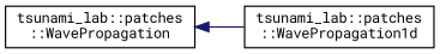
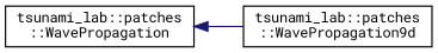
  digraph {
    rankdir=LR
    fontname="Roboto Mono"
    node [color=black fillcolor=white fontname="Roboto Mono" fontsize=10 shape=record style=filled]
    n1 [height=0.2 label="tsunami_lab::patches\l::WavePropagation" width=0.4]
-   n2 [height=0.2 label="tsunami_lab::patches\l::WavePropagation1d" width=0.4]
+   n2 [height=0.2 label="tsunami_lab::patches\l::WavePropagation9d" width=0.4]
    n1 -> n2 [color=midnightblue dir=back fontname="Roboto Mono" fontsize=10 labelfontname=Helvetica labelfontsize=10 style=solid]
  }
